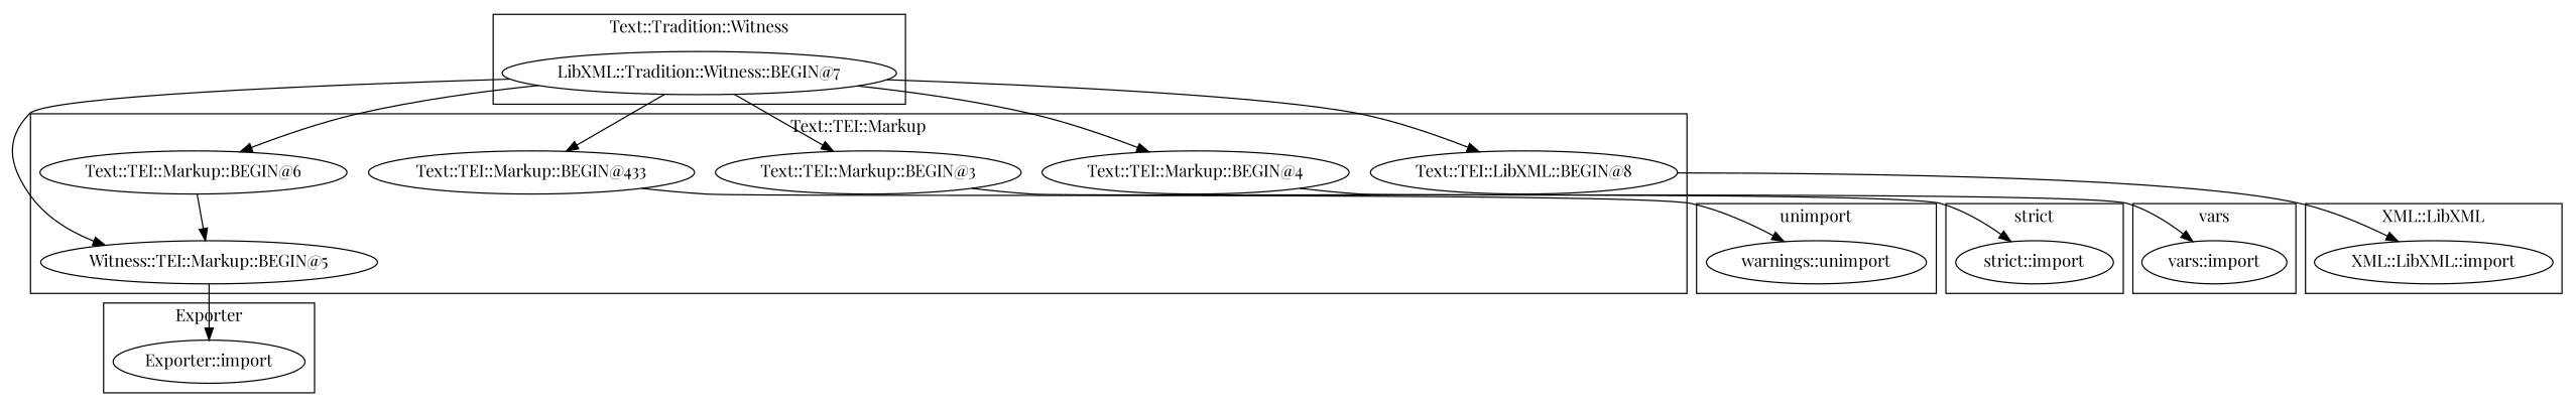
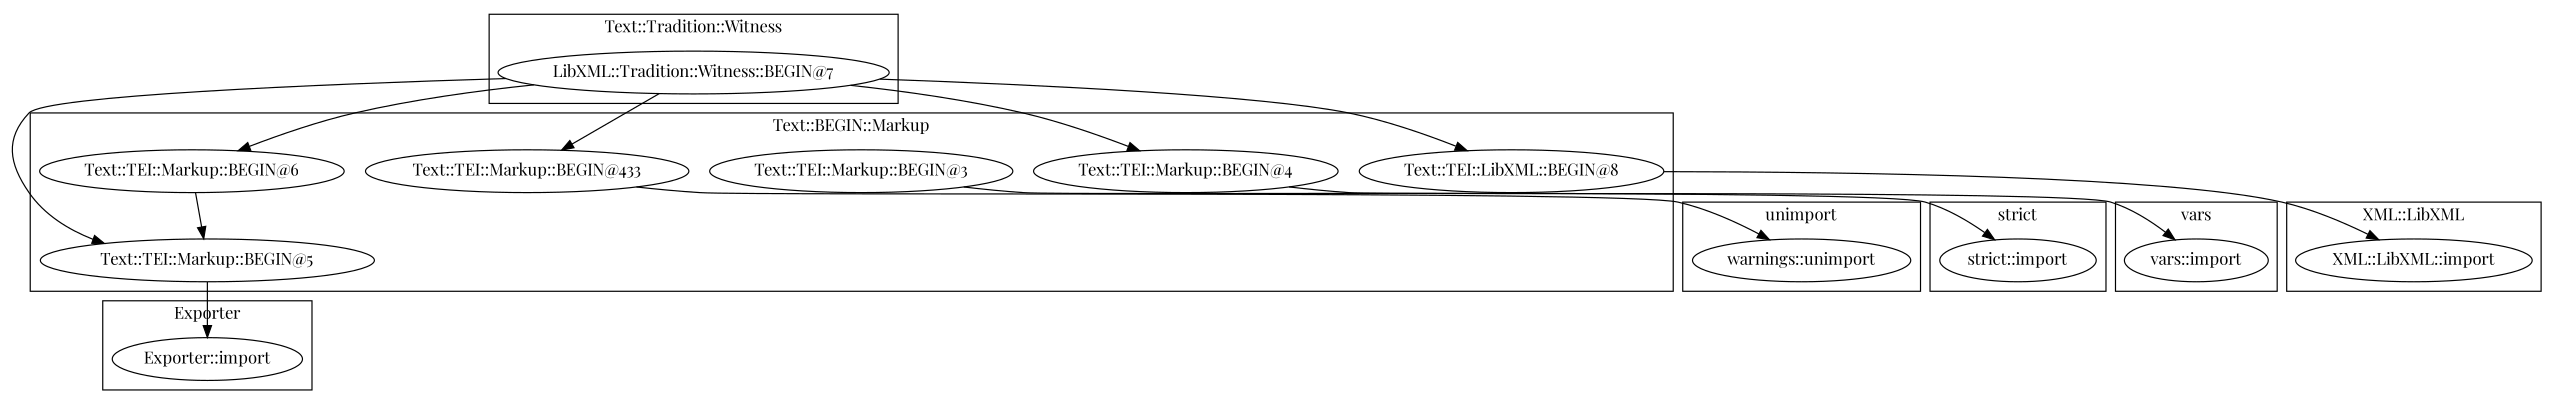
  digraph {
    fontname="Playfair Display"
    node [fontname="Playfair Display"]
    edge [fontname="Playfair Display"]
    n1 [label="LibXML::Tradition::Witness::BEGIN@7"]
    "warnings::unimport"
    "XML::LibXML::import"
    "Exporter::import"
    "Text::TEI::Markup::BEGIN@433"
    "Text::TEI::Markup::BEGIN@3"
    "Text::TEI::Markup::BEGIN@6"
    "Text::TEI::Markup::BEGIN@4"
    n9 [label="Text::TEI::LibXML::BEGIN@8"]
-   "Text::TEI::Markup::BEGIN@5" [label="Witness::TEI::Markup::BEGIN@5"]
+   "Text::TEI::Markup::BEGIN@5"
    "vars::import"
    "strict::import"
    subgraph cluster_1 {
      label="Text::Tradition::Witness"
      n1
    }
    subgraph cluster_2 {
      label=unimport
      "warnings::unimport"
    }
    subgraph cluster_3 {
      label="XML::LibXML"
      "XML::LibXML::import"
    }
    subgraph cluster_4 {
      label=Exporter
      "Exporter::import"
    }
    subgraph cluster_5 {
-     label="Text::TEI::Markup"
+     label="Text::BEGIN::Markup"
      "Text::TEI::Markup::BEGIN@433"
      "Text::TEI::Markup::BEGIN@3"
      "Text::TEI::Markup::BEGIN@6"
      "Text::TEI::Markup::BEGIN@4"
      n9
      "Text::TEI::Markup::BEGIN@5"
    }
    subgraph cluster_6 {
      label=vars
      "vars::import"
    }
    subgraph cluster_7 {
      label="strict"
      "strict::import"
    }
    n1 -> "Text::TEI::Markup::BEGIN@433"
-   n1 -> "Text::TEI::Markup::BEGIN@3"
    n1 -> "Text::TEI::Markup::BEGIN@6"
    n1 -> "Text::TEI::Markup::BEGIN@4"
    n1 -> n9
    n1 -> "Text::TEI::Markup::BEGIN@5"
    "Text::TEI::Markup::BEGIN@433" -> "warnings::unimport"
    "Text::TEI::Markup::BEGIN@3" -> "strict::import"
    "Text::TEI::Markup::BEGIN@6" -> "Text::TEI::Markup::BEGIN@5"
    "Text::TEI::Markup::BEGIN@4" -> "vars::import"
    n9 -> "XML::LibXML::import"
    "Text::TEI::Markup::BEGIN@5" -> "Exporter::import"
  }
